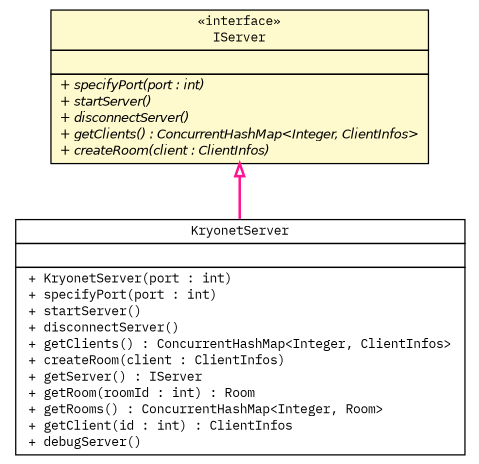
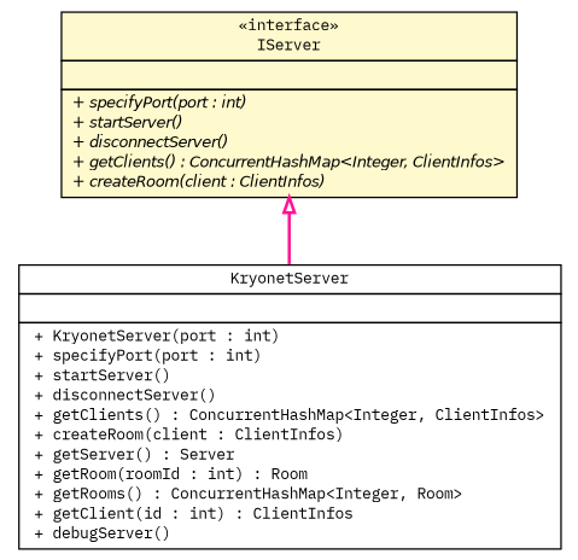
  digraph {
    nodesep=0.25
    ranksep=0.5
    fontname="IBM Plex Mono"
    node [fontcolor=black fontname="IBM Plex Mono" fontsize=10.0 shape=plaintext]
    n1 [label=<<table title="Server.ServerConnexion.IServer" border="0" cellborder="1" cellspacing="0" cellpadding="2" port="p" bgcolor="lemonChiffon" href="./IServer.html"> 		<tr><td><table border="0" cellspacing="0" cellpadding="1"> <tr><td align="center" balign="center"> &#171;interface&#187; </td></tr> <tr><td align="center" balign="center"> IServer </td></tr> 		</table></td></tr> 		<tr><td><table border="0" cellspacing="0" cellpadding="1"> <tr><td align="left" balign="left">  </td></tr> 		</table></td></tr> 		<tr><td><table border="0" cellspacing="0" cellpadding="1"> <tr><td align="left" balign="left"><font face="Helvetica-Oblique" point-size="10.0"> + specifyPort(port : int) </font></td></tr> <tr><td align="left" balign="left"><font face="Helvetica-Oblique" point-size="10.0"> + startServer() </font></td></tr> <tr><td align="left" balign="left"><font face="Helvetica-Oblique" point-size="10.0"> + disconnectServer() </font></td></tr> <tr><td align="left" balign="left"><font face="Helvetica-Oblique" point-size="10.0"> + getClients() : ConcurrentHashMap&lt;Integer, ClientInfos&gt; </font></td></tr> <tr><td align="left" balign="left"><font face="Helvetica-Oblique" point-size="10.0"> + createRoom(client : ClientInfos) </font></td></tr> 		</table></td></tr> 		</table>>]
-   n2 [label=<<table title="Server.ServerConnexion.KryonetServer" border="0" cellborder="1" cellspacing="0" cellpadding="2" port="p" href="./KryonetServer.html"> 		<tr><td><table border="0" cellspacing="0" cellpadding="1"> <tr><td align="center" balign="center"> KryonetServer </td></tr> 		</table></td></tr> 		<tr><td><table border="0" cellspacing="0" cellpadding="1"> <tr><td align="left" balign="left">  </td></tr> 		</table></td></tr> 		<tr><td><table border="0" cellspacing="0" cellpadding="1"> <tr><td align="left" balign="left"> + KryonetServer(port : int) </td></tr> <tr><td align="left" balign="left"> + specifyPort(port : int) </td></tr> <tr><td align="left" balign="left"> + startServer() </td></tr> <tr><td align="left" balign="left"> + disconnectServer() </td></tr> <tr><td align="left" balign="left"> + getClients() : ConcurrentHashMap&lt;Integer, ClientInfos&gt; </td></tr> <tr><td align="left" balign="left"> + createRoom(client : ClientInfos) </td></tr> <tr><td align="left" balign="left"> + getServer() : IServer </td></tr> <tr><td align="left" balign="left"> + getRoom(roomId : int) : Room </td></tr> <tr><td align="left" balign="left"> + getRooms() : ConcurrentHashMap&lt;Integer, Room&gt; </td></tr> <tr><td align="left" balign="left"> + getClient(id : int) : ClientInfos </td></tr> <tr><td align="left" balign="left"> + debugServer() </td></tr> 		</table></td></tr> 		</table>>]
+   n2 [label=<<table title="Server.ServerConnexion.KryonetServer" border="0" cellborder="1" cellspacing="0" cellpadding="2" port="p" href="./KryonetServer.html"> 		<tr><td><table border="0" cellspacing="0" cellpadding="1"> <tr><td align="center" balign="center"> KryonetServer </td></tr> 		</table></td></tr> 		<tr><td><table border="0" cellspacing="0" cellpadding="1"> <tr><td align="left" balign="left">  </td></tr> 		</table></td></tr> 		<tr><td><table border="0" cellspacing="0" cellpadding="1"> <tr><td align="left" balign="left"> + KryonetServer(port : int) </td></tr> <tr><td align="left" balign="left"> + specifyPort(port : int) </td></tr> <tr><td align="left" balign="left"> + startServer() </td></tr> <tr><td align="left" balign="left"> + disconnectServer() </td></tr> <tr><td align="left" balign="left"> + getClients() : ConcurrentHashMap&lt;Integer, ClientInfos&gt; </td></tr> <tr><td align="left" balign="left"> + createRoom(client : ClientInfos) </td></tr> <tr><td align="left" balign="left"> + getServer() : Server </td></tr> <tr><td align="left" balign="left"> + getRoom(roomId : int) : Room </td></tr> <tr><td align="left" balign="left"> + getRooms() : ConcurrentHashMap&lt;Integer, Room&gt; </td></tr> <tr><td align="left" balign="left"> + getClient(id : int) : ClientInfos </td></tr> <tr><td align="left" balign="left"> + debugServer() </td></tr> 		</table></td></tr> 		</table>>]
    n1 -> n2 [arrowtail=empty dir=back fontname="IBM Plex Mono" fontsize=10 headport=p labelfontname=Helvetica labelfontsize=10 style=bold tailport=p color=deeppink]
  }
